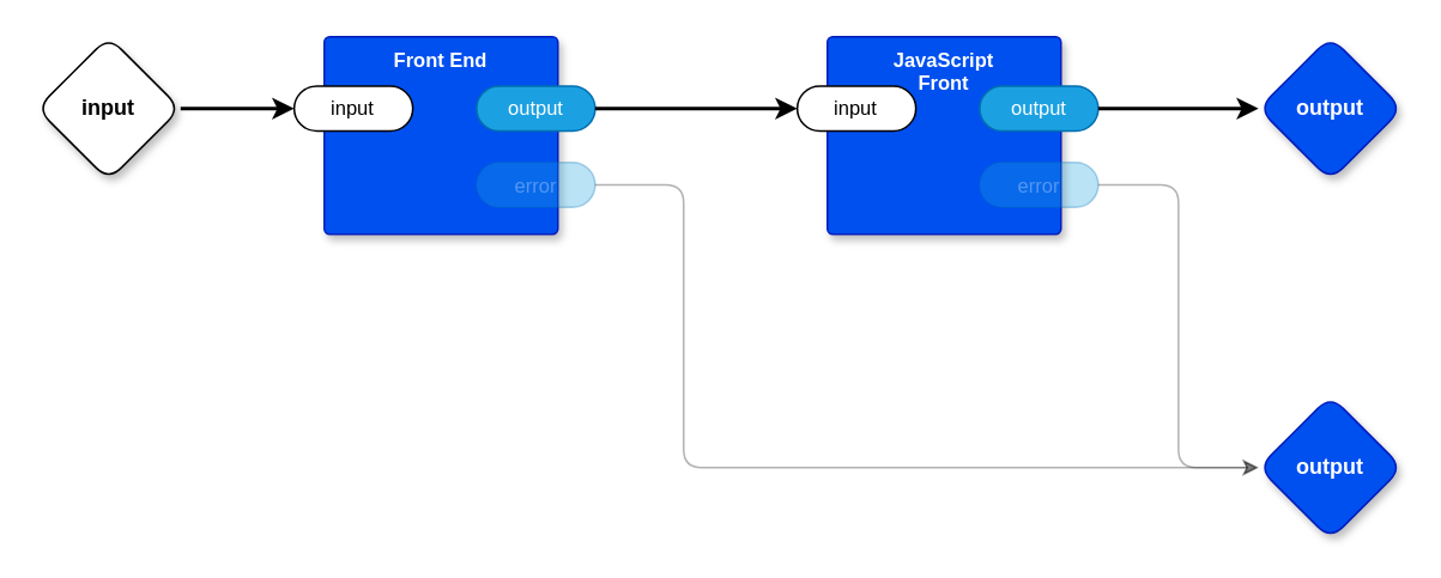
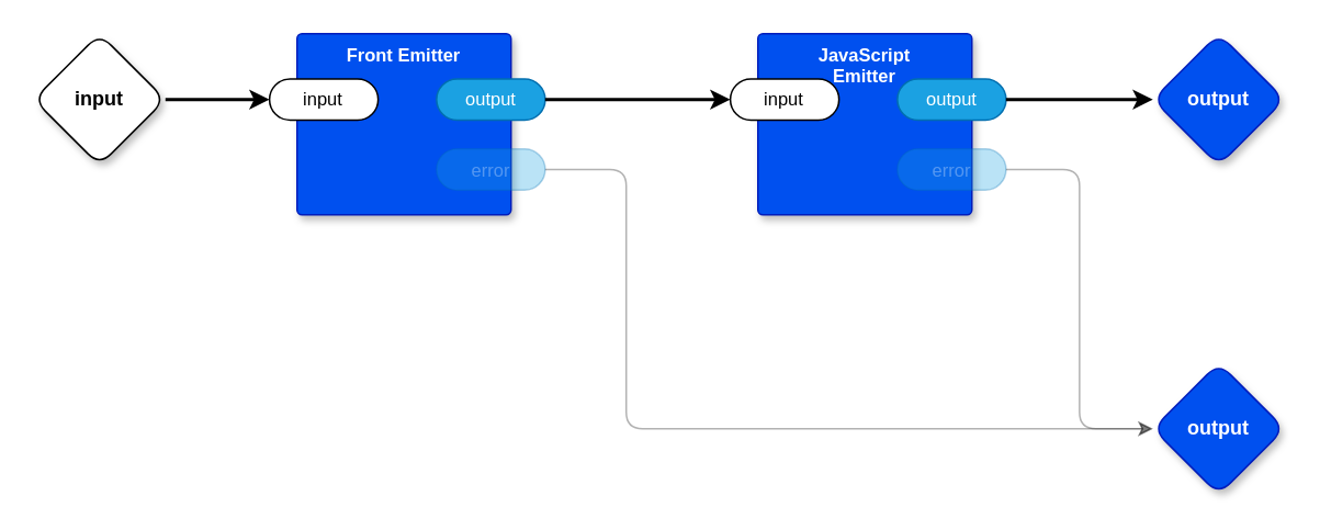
  <mxCell id="0" />
  <mxCell id="1" parent="0" />
- <mxCell id="2" value="Front End" style="rounded=1;whiteSpace=wrap;html=1;sketch=0;container=1;recursiveResize=0;verticalAlign=top;arcSize=6;fontStyle=1;autosize=0;points=[];absoluteArcSize=1;shadow=1;strokeColor=#001DBC;fillColor=#0050ef;fontColor=#ffffff;fontFamily=Helvetica;fontSize=11;" vertex="1" parent="1"><mxGeometry x="180" y="20" width="130" height="110" as="geometry"><mxRectangle x="-98" y="-1230" width="99" height="26" as="alternateBounds" /></mxGeometry></mxCell>
+ <mxCell id="2" value="Front Emitter" style="rounded=1;whiteSpace=wrap;html=1;sketch=0;container=1;recursiveResize=0;verticalAlign=top;arcSize=6;fontStyle=1;autosize=0;points=[];absoluteArcSize=1;shadow=1;strokeColor=#001DBC;fillColor=#0050ef;fontColor=#ffffff;fontFamily=Helvetica;fontSize=11;" vertex="1" parent="1"><mxGeometry x="180" y="20" width="130" height="110" as="geometry"><mxRectangle x="-98" y="-1230" width="99" height="26" as="alternateBounds" /></mxGeometry></mxCell>
  <mxCell id="3" value="input" style="rounded=1;whiteSpace=wrap;html=1;sketch=0;points=[[0,0.5,0,0,0],[1,0.5,0,0,0]];arcSize=50;fontFamily=Helvetica;fontSize=11;fontColor=default;" vertex="1" parent="2"><mxGeometry x="-16.75" y="27.5" width="66" height="25" as="geometry" /></mxCell>
  <mxCell id="4" value="output" style="rounded=1;whiteSpace=wrap;html=1;sketch=0;points=[[0,0.5,0,0,0],[1,0.5,0,0,0]];fillColor=#1ba1e2;fontColor=#ffffff;strokeColor=#006EAF;arcSize=50;fontFamily=Helvetica;fontSize=11;" vertex="1" parent="2"><mxGeometry x="84.75" y="27.5" width="66" height="25" as="geometry" /></mxCell>
  <mxCell id="5" value="error" style="rounded=1;whiteSpace=wrap;html=1;sketch=0;points=[[0,0.5,0,0,0],[1,0.5,0,0,0]];fillColor=#1ba1e2;fontColor=#ffffff;strokeColor=#006EAF;arcSize=50;fontFamily=Helvetica;fontSize=11;textOpacity=30;opacity=30;" vertex="1" parent="2"><mxGeometry x="84.75" y="70" width="66" height="25" as="geometry" /></mxCell>
- <mxCell id="6" value="JavaScript&lt;br&gt;Front" style="rounded=1;whiteSpace=wrap;html=1;sketch=0;container=1;recursiveResize=0;verticalAlign=top;arcSize=6;fontStyle=1;autosize=0;points=[];absoluteArcSize=1;shadow=1;strokeColor=#001DBC;fillColor=#0050ef;fontColor=#ffffff;fontFamily=Helvetica;fontSize=11;" vertex="1" parent="1"><mxGeometry x="460" y="20" width="130" height="110" as="geometry"><mxRectangle x="-98" y="-1230" width="99" height="26" as="alternateBounds" /></mxGeometry></mxCell>
+ <mxCell id="6" value="JavaScript&lt;br&gt;Emitter" style="rounded=1;whiteSpace=wrap;html=1;sketch=0;container=1;recursiveResize=0;verticalAlign=top;arcSize=6;fontStyle=1;autosize=0;points=[];absoluteArcSize=1;shadow=1;strokeColor=#001DBC;fillColor=#0050ef;fontColor=#ffffff;fontFamily=Helvetica;fontSize=11;" vertex="1" parent="1"><mxGeometry x="460" y="20" width="130" height="110" as="geometry"><mxRectangle x="-98" y="-1230" width="99" height="26" as="alternateBounds" /></mxGeometry></mxCell>
  <mxCell id="7" value="input" style="rounded=1;whiteSpace=wrap;html=1;sketch=0;points=[[0,0.5,0,0,0],[1,0.5,0,0,0]];arcSize=50;fontFamily=Helvetica;fontSize=11;fontColor=default;" vertex="1" parent="6"><mxGeometry x="-16.75" y="27.5" width="66" height="25" as="geometry" /></mxCell>
  <mxCell id="8" value="output" style="rounded=1;whiteSpace=wrap;html=1;sketch=0;points=[[0,0.5,0,0,0],[1,0.5,0,0,0]];fillColor=#1ba1e2;fontColor=#ffffff;strokeColor=#006EAF;arcSize=50;fontFamily=Helvetica;fontSize=11;" vertex="1" parent="6"><mxGeometry x="84.75" y="27.5" width="66" height="25" as="geometry" /></mxCell>
  <mxCell id="9" value="error" style="rounded=1;whiteSpace=wrap;html=1;sketch=0;points=[[0,0.5,0,0,0],[1,0.5,0,0,0]];fillColor=#1ba1e2;fontColor=#ffffff;strokeColor=#006EAF;arcSize=50;fontFamily=Helvetica;fontSize=11;textOpacity=30;opacity=30;" vertex="1" parent="6"><mxGeometry x="84.75" y="70" width="66" height="25" as="geometry" /></mxCell>
  <mxCell id="10" style="edgeStyle=orthogonalEdgeStyle;shape=connector;rounded=1;orthogonalLoop=1;jettySize=auto;html=1;exitX=1;exitY=0.5;exitDx=0;exitDy=0;exitPerimeter=0;entryX=0;entryY=0.5;entryDx=0;entryDy=0;entryPerimeter=0;labelBackgroundColor=default;strokeColor=default;fontFamily=Helvetica;fontSize=11;fontColor=default;endArrow=classic;strokeWidth=2;" edge="1" parent="1" source="4" target="7"><mxGeometry relative="1" as="geometry" /></mxCell>
  <mxCell id="11" style="edgeStyle=orthogonalEdgeStyle;shape=connector;rounded=1;orthogonalLoop=1;jettySize=auto;html=1;exitX=1;exitY=0.5;exitDx=0;exitDy=0;exitPerimeter=0;labelBackgroundColor=default;strokeColor=default;fontFamily=Helvetica;fontSize=11;fontColor=default;endArrow=classic;strokeWidth=2;" edge="1" parent="1" source="12" target="3"><mxGeometry relative="1" as="geometry" /></mxCell>
  <mxCell id="12" value="input" style="rhombus;whiteSpace=wrap;html=1;rounded=1;fontStyle=1;glass=0;sketch=0;fontSize=12;points=[[0,0.5,0,0,0],[0.5,0,0,0,0],[0.5,1,0,0,0],[1,0.5,0,0,0]];shadow=1;fontFamily=Helvetica;fontColor=default;" vertex="1" parent="1"><mxGeometry x="20" y="20" width="80" height="80" as="geometry" /></mxCell>
  <mxCell id="13" value="output" style="rhombus;whiteSpace=wrap;html=1;rounded=1;fillColor=#0050ef;fontColor=#ffffff;strokeColor=#001DBC;fontStyle=1;glass=0;sketch=0;fontSize=12;points=[[0,0.5,0,0,0],[0.5,0,0,0,0],[0.5,1,0,0,0],[1,0.5,0,0,0]];shadow=1;fontFamily=Helvetica;" vertex="1" parent="1"><mxGeometry x="700" y="20" width="80" height="80" as="geometry" /></mxCell>
  <mxCell id="14" style="edgeStyle=orthogonalEdgeStyle;shape=connector;rounded=1;orthogonalLoop=1;jettySize=auto;html=1;exitX=1;exitY=0.5;exitDx=0;exitDy=0;exitPerimeter=0;labelBackgroundColor=default;strokeColor=default;fontFamily=Helvetica;fontSize=11;fontColor=default;endArrow=classic;strokeWidth=2;" edge="1" parent="1" source="8" target="13"><mxGeometry relative="1" as="geometry" /></mxCell>
  <mxCell id="15" value="output" style="rhombus;whiteSpace=wrap;html=1;rounded=1;fillColor=#0050ef;fontColor=#ffffff;strokeColor=#001DBC;fontStyle=1;glass=0;sketch=0;fontSize=12;points=[[0,0.5,0,0,0],[0.5,0,0,0,0],[0.5,1,0,0,0],[1,0.5,0,0,0]];shadow=1;fontFamily=Helvetica;" vertex="1" parent="1"><mxGeometry x="700" y="220" width="80" height="80" as="geometry" /></mxCell>
  <mxCell id="16" style="edgeStyle=orthogonalEdgeStyle;shape=connector;rounded=1;orthogonalLoop=1;jettySize=auto;html=1;exitX=1;exitY=0.5;exitDx=0;exitDy=0;exitPerimeter=0;entryX=0;entryY=0.5;entryDx=0;entryDy=0;entryPerimeter=0;labelBackgroundColor=default;strokeColor=default;fontFamily=Helvetica;fontSize=11;fontColor=default;endArrow=classic;opacity=30;" edge="1" parent="1" source="9" target="15"><mxGeometry relative="1" as="geometry" /></mxCell>
  <mxCell id="17" style="edgeStyle=orthogonalEdgeStyle;shape=connector;rounded=1;orthogonalLoop=1;jettySize=auto;html=1;exitX=1;exitY=0.5;exitDx=0;exitDy=0;exitPerimeter=0;entryX=0;entryY=0.5;entryDx=0;entryDy=0;entryPerimeter=0;labelBackgroundColor=default;strokeColor=default;fontFamily=Helvetica;fontSize=11;fontColor=default;endArrow=classic;opacity=30;" edge="1" parent="1" source="5" target="15"><mxGeometry relative="1" as="geometry"><Array as="points"><mxPoint x="380" y="103" /><mxPoint x="380" y="260" /></Array></mxGeometry></mxCell>
